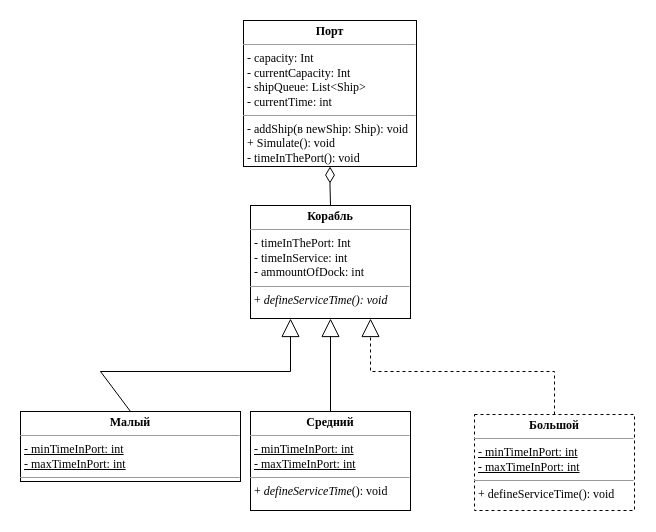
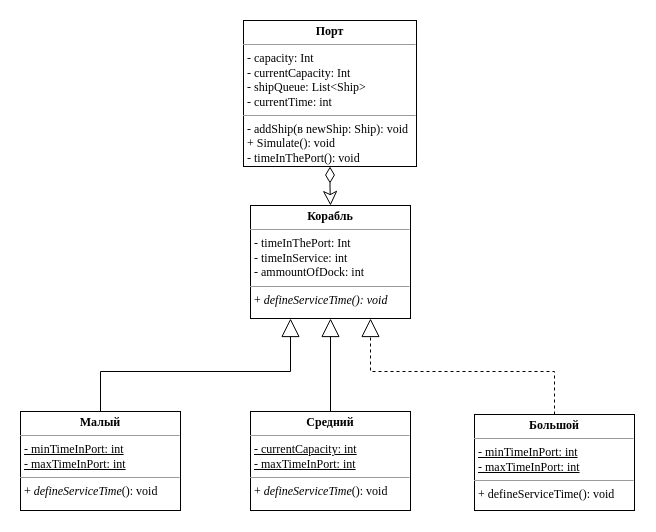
  <mxCell id="0" />
  <mxCell id="1" parent="0" />
  <mxCell id="2" value="&lt;p style=&quot;margin: 0px ; margin-top: 4px ; text-align: center&quot;&gt;&lt;b&gt;Корабль&lt;/b&gt;&lt;/p&gt;&lt;hr size=&quot;1&quot;&gt;&lt;p style=&quot;margin: 0px ; margin-left: 4px&quot;&gt;- timeInThePort: Int&lt;/p&gt;&lt;p style=&quot;margin: 0px ; margin-left: 4px&quot;&gt;- timeInService: int&lt;/p&gt;&lt;p style=&quot;margin: 0px ; margin-left: 4px&quot;&gt;- ammountOfDock: int&lt;/p&gt;&lt;hr size=&quot;1&quot;&gt;&lt;p style=&quot;margin: 0px ; margin-left: 4px&quot;&gt;+ &lt;i&gt;defineServiceTime(): void&lt;/i&gt;&lt;/p&gt;" style="verticalAlign=top;align=left;overflow=fill;fontSize=12;fontFamily=Times New Roman;html=1;" parent="1" vertex="1"><mxGeometry x="250" y="205" width="160" height="113" as="geometry" /></mxCell>
- <mxCell id="3" value="&lt;p style=&quot;margin: 0px ; margin-top: 4px ; text-align: center&quot;&gt;&lt;b&gt;Большой&lt;/b&gt;&lt;/p&gt;&lt;hr size=&quot;1&quot;&gt;&lt;p style=&quot;margin: 0px 0px 0px 4px&quot;&gt;&lt;u&gt;- minTimeInPort: int&lt;/u&gt;&lt;/p&gt;&lt;p style=&quot;margin: 0px 0px 0px 4px&quot;&gt;&lt;u&gt;- maxTimeInPort: int&lt;/u&gt;&lt;/p&gt;&lt;hr size=&quot;1&quot;&gt;&lt;p style=&quot;margin: 0px ; margin-left: 4px&quot;&gt;+ defineServiceTime(): void&lt;/p&gt;" style="verticalAlign=top;align=left;overflow=fill;fontSize=12;fontFamily=Times New Roman;html=1;dashed=1;" parent="1" vertex="1"><mxGeometry x="474" y="414" width="160" height="96" as="geometry" /></mxCell>
- <mxCell id="4" value="&lt;p style=&quot;margin: 0px ; margin-top: 4px ; text-align: center&quot;&gt;&lt;b&gt;Средний&lt;/b&gt;&lt;/p&gt;&lt;hr size=&quot;1&quot;&gt;&lt;p style=&quot;margin: 0px 0px 0px 4px&quot;&gt;&lt;u&gt;- minTimeInPort: int&lt;/u&gt;&lt;/p&gt;&lt;p style=&quot;margin: 0px 0px 0px 4px&quot;&gt;&lt;u&gt;- maxTimeInPort: int&lt;/u&gt;&lt;/p&gt;&lt;hr size=&quot;1&quot;&gt;&lt;p style=&quot;margin: 0px ; margin-left: 4px&quot;&gt;+&amp;nbsp;&lt;i&gt;defineServiceTime&lt;/i&gt;(): void&lt;/p&gt;" style="verticalAlign=top;align=left;overflow=fill;fontSize=12;fontFamily=Times New Roman;html=1;" parent="1" vertex="1"><mxGeometry x="250" y="411" width="160" height="99" as="geometry" /></mxCell>
- <mxCell id="5" value="&lt;p style=&quot;margin: 0px ; margin-top: 4px ; text-align: center&quot;&gt;&lt;b&gt;Малый&lt;/b&gt;&lt;/p&gt;&lt;hr size=&quot;1&quot;&gt;&lt;p style=&quot;margin: 0px ; margin-left: 4px&quot;&gt;&lt;u&gt;- minTimeInPort: int&lt;/u&gt;&lt;/p&gt;&lt;p style=&quot;margin: 0px ; margin-left: 4px&quot;&gt;&lt;u&gt;- maxTimeInPort: int&lt;/u&gt;&lt;/p&gt;&lt;hr size=&quot;1&quot;&gt;&lt;p style=&quot;margin: 0px ; margin-left: 4px&quot;&gt;+&amp;nbsp;&lt;i&gt;defineServiceTime&lt;/i&gt;(): void&lt;/p&gt;" style="verticalAlign=top;align=left;overflow=fill;fontSize=12;fontFamily=Times New Roman;html=1;" parent="1" vertex="1"><mxGeometry x="20" y="411" width="220" height="70" as="geometry" /></mxCell>
+ <mxCell id="3" value="&lt;p style=&quot;margin: 0px ; margin-top: 4px ; text-align: center&quot;&gt;&lt;b&gt;Большой&lt;/b&gt;&lt;/p&gt;&lt;hr size=&quot;1&quot;&gt;&lt;p style=&quot;margin: 0px 0px 0px 4px&quot;&gt;&lt;u&gt;- minTimeInPort: int&lt;/u&gt;&lt;/p&gt;&lt;p style=&quot;margin: 0px 0px 0px 4px&quot;&gt;&lt;u&gt;- maxTimeInPort: int&lt;/u&gt;&lt;/p&gt;&lt;hr size=&quot;1&quot;&gt;&lt;p style=&quot;margin: 0px ; margin-left: 4px&quot;&gt;+ defineServiceTime(): void&lt;/p&gt;" style="verticalAlign=top;align=left;overflow=fill;fontSize=12;fontFamily=Times New Roman;html=1;" parent="1" vertex="1"><mxGeometry x="474" y="414" width="160" height="96" as="geometry" /></mxCell>
+ <mxCell id="4" value="&lt;p style=&quot;margin: 0px ; margin-top: 4px ; text-align: center&quot;&gt;&lt;b&gt;Средний&lt;/b&gt;&lt;/p&gt;&lt;hr size=&quot;1&quot;&gt;&lt;p style=&quot;margin: 0px 0px 0px 4px&quot;&gt;&lt;u&gt;- currentCapacity: int&lt;/u&gt;&lt;/p&gt;&lt;p style=&quot;margin: 0px 0px 0px 4px&quot;&gt;&lt;u&gt;- maxTimeInPort: int&lt;/u&gt;&lt;/p&gt;&lt;hr size=&quot;1&quot;&gt;&lt;p style=&quot;margin: 0px ; margin-left: 4px&quot;&gt;+&amp;nbsp;&lt;i&gt;defineServiceTime&lt;/i&gt;(): void&lt;/p&gt;" style="verticalAlign=top;align=left;overflow=fill;fontSize=12;fontFamily=Times New Roman;html=1;" parent="1" vertex="1"><mxGeometry x="250" y="411" width="160" height="99" as="geometry" /></mxCell>
+ <mxCell id="5" value="&lt;p style=&quot;margin: 0px ; margin-top: 4px ; text-align: center&quot;&gt;&lt;b&gt;Малый&lt;/b&gt;&lt;/p&gt;&lt;hr size=&quot;1&quot;&gt;&lt;p style=&quot;margin: 0px ; margin-left: 4px&quot;&gt;&lt;u&gt;- minTimeInPort: int&lt;/u&gt;&lt;/p&gt;&lt;p style=&quot;margin: 0px ; margin-left: 4px&quot;&gt;&lt;u&gt;- maxTimeInPort: int&lt;/u&gt;&lt;/p&gt;&lt;hr size=&quot;1&quot;&gt;&lt;p style=&quot;margin: 0px ; margin-left: 4px&quot;&gt;+&amp;nbsp;&lt;i&gt;defineServiceTime&lt;/i&gt;(): void&lt;/p&gt;" style="verticalAlign=top;align=left;overflow=fill;fontSize=12;fontFamily=Times New Roman;html=1;" parent="1" vertex="1"><mxGeometry x="20" y="411" width="160" height="99" as="geometry" /></mxCell>
  <mxCell id="6" value="" style="endArrow=block;endSize=16;endFill=0;html=1;entryX=0.25;entryY=1;entryDx=0;entryDy=0;exitX=0.5;exitY=0;exitDx=0;exitDy=0;rounded=0;fontFamily=Times New Roman;" parent="1" source="5" target="2" edge="1"><mxGeometry width="160" relative="1" as="geometry"><mxPoint x="20" y="481" as="sourcePoint" /><mxPoint x="180" y="481" as="targetPoint" /><Array as="points"><mxPoint x="100" y="371" /><mxPoint x="290" y="371" /></Array></mxGeometry></mxCell>
  <mxCell id="7" value="" style="endArrow=block;endSize=16;endFill=0;html=1;entryX=0.5;entryY=1;entryDx=0;entryDy=0;exitX=0.5;exitY=0;exitDx=0;exitDy=0;fontFamily=Times New Roman;" parent="1" source="4" target="2" edge="1"><mxGeometry width="160" relative="1" as="geometry"><mxPoint x="400" y="521" as="sourcePoint" /><mxPoint x="560" y="521" as="targetPoint" /></mxGeometry></mxCell>
  <mxCell id="8" value="" style="endArrow=block;endSize=16;endFill=0;html=1;entryX=0.75;entryY=1;entryDx=0;entryDy=0;exitX=0.5;exitY=0;exitDx=0;exitDy=0;rounded=0;fontFamily=Times New Roman;dashed=1;" parent="1" source="3" target="2" edge="1"><mxGeometry width="160" relative="1" as="geometry"><mxPoint x="340" y="421" as="sourcePoint" /><mxPoint x="340" y="351" as="targetPoint" /><Array as="points"><mxPoint x="554" y="371" /><mxPoint x="370" y="371" /></Array></mxGeometry></mxCell>
  <mxCell id="9" value="&lt;p style=&quot;margin: 0px ; margin-top: 4px ; text-align: center&quot;&gt;&lt;b&gt;Порт&lt;/b&gt;&lt;/p&gt;&lt;hr size=&quot;1&quot;&gt;&lt;p style=&quot;margin: 0px ; margin-left: 4px&quot;&gt;- capacity: Int&lt;/p&gt;&lt;p style=&quot;margin: 0px ; margin-left: 4px&quot;&gt;- currentCapacity: Int&lt;/p&gt;&lt;p style=&quot;margin: 0px ; margin-left: 4px&quot;&gt;- shipQueue: List&amp;lt;Ship&amp;gt;&lt;/p&gt;&lt;p style=&quot;margin: 0px ; margin-left: 4px&quot;&gt;- currentTime: int&lt;/p&gt;&lt;hr size=&quot;1&quot;&gt;&lt;p style=&quot;margin: 0px ; margin-left: 4px&quot;&gt;- addShip(в newShip: Ship): void&lt;/p&gt;&lt;p style=&quot;margin: 0px ; margin-left: 4px&quot;&gt;+ Simulate(): void&lt;/p&gt;&lt;p style=&quot;margin: 0px ; margin-left: 4px&quot;&gt;- timeInThePort(): void&lt;/p&gt;" style="verticalAlign=top;align=left;overflow=fill;fontSize=12;fontFamily=Times New Roman;html=1;" parent="1" vertex="1"><mxGeometry x="243" y="20" width="173" height="146" as="geometry" /></mxCell>
- <mxCell id="10" value="" style="endArrow=none;html=1;endSize=12;startArrow=diamondThin;startSize=14;startFill=0;edgeStyle=orthogonalEdgeStyle;align=left;verticalAlign=bottom;endFill=0;exitX=0.5;exitY=1;exitDx=0;exitDy=0;entryX=0.5;entryY=0;entryDx=0;entryDy=0;strokeColor=#000000;rounded=0;fontFamily=Times New Roman;" parent="1" source="9" target="2" edge="1"><mxGeometry x="-0.151" y="-47" relative="1" as="geometry"><mxPoint x="20" y="521" as="sourcePoint" /><mxPoint x="180" y="521" as="targetPoint" /><mxPoint as="offset" /></mxGeometry></mxCell>
+ <mxCell id="10" value="" style="endArrow=classic;html=1;endSize=12;startArrow=diamondThin;startSize=14;startFill=0;edgeStyle=orthogonalEdgeStyle;align=left;verticalAlign=bottom;endFill=0;exitX=0.5;exitY=1;exitDx=0;exitDy=0;entryX=0.5;entryY=0;entryDx=0;entryDy=0;strokeColor=#000000;rounded=0;fontFamily=Times New Roman;" parent="1" source="9" target="2" edge="1"><mxGeometry x="-0.151" y="-47" relative="1" as="geometry"><mxPoint x="20" y="521" as="sourcePoint" /><mxPoint x="180" y="521" as="targetPoint" /><mxPoint as="offset" /></mxGeometry></mxCell>
